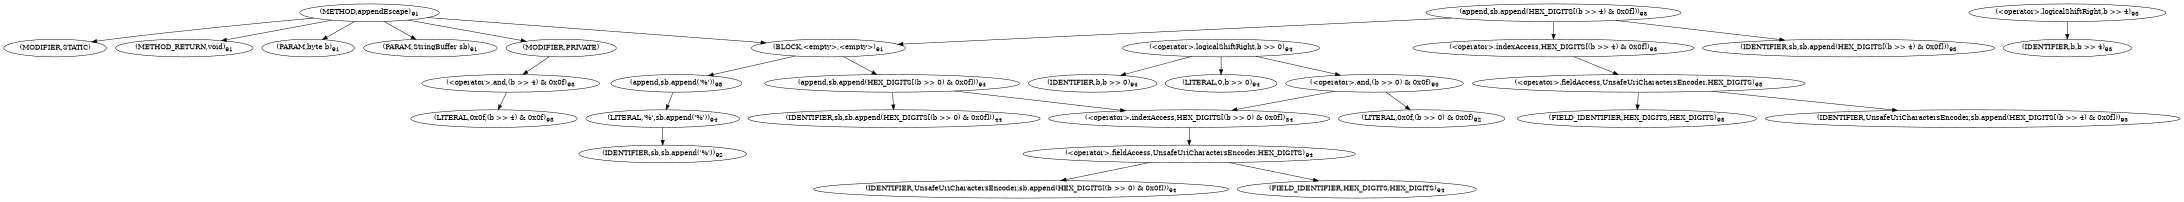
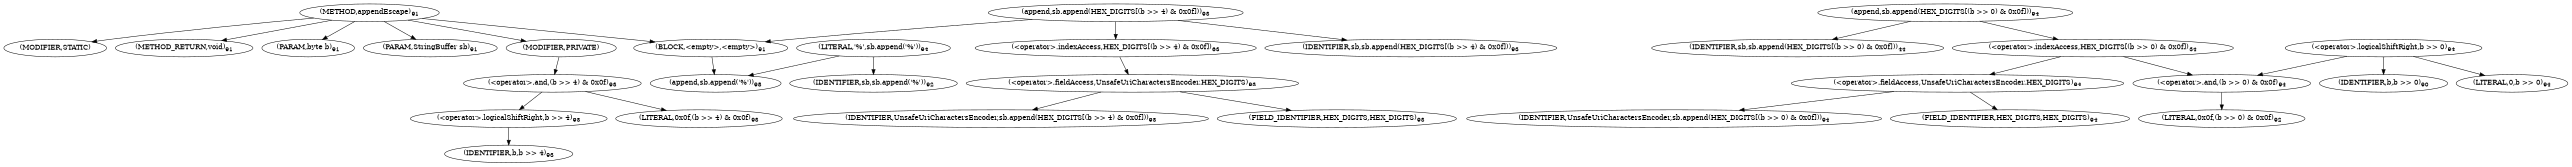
  digraph {
    n1 [label=<(METHOD,appendEscape)<SUB>91</SUB>>]
    n2 [label=<(PARAM,StringBuffer sb)<SUB>91</SUB>>]
    n3 [label=<(PARAM,byte b)<SUB>91</SUB>>]
    n4 [label=<(BLOCK,&lt;empty&gt;,&lt;empty&gt;)<SUB>91</SUB>>]
    n5 [label=<(MODIFIER,PRIVATE)>]
    n6 [label=<(MODIFIER,STATIC)>]
    n7 [label=<(METHOD_RETURN,void)<SUB>91</SUB>>]
    n8 [label=<(append,sb.append('%'))<SUB>98</SUB>>]
    n9 [label=<(append,sb.append(HEX_DIGITS[(b &gt;&gt; 0) &amp; 0x0f]))<SUB>94</SUB>>]
    n10 [label=<(&lt;operator&gt;.and,(b &gt;&gt; 4) &amp; 0x0f)<SUB>93</SUB>>]
    n11 [label=<(LITERAL,'%',sb.append('%'))<SUB>94</SUB>>]
    n12 [label=<(append,sb.append(HEX_DIGITS[(b &gt;&gt; 4) &amp; 0x0f]))<SUB>93</SUB>>]
    n13 [label=<(IDENTIFIER,sb,sb.append(HEX_DIGITS[(b &gt;&gt; 4) &amp; 0x0f]))<SUB>93</SUB>>]
-   n14 [label=<(&lt;operator&gt;.indexAccess,HEX_DIGITS[(b &gt;&gt; 4) &amp; 0x0f])<SUB>93</SUB>>]
+   n14 [label=<(&lt;operator&gt;.indexAccess,HEX_DIGITS[(b &gt;&gt; 4) &amp; 0x0f])<SUB>63</SUB>>]
    n15 [label=<(IDENTIFIER,sb,sb.append(HEX_DIGITS[(b &gt;&gt; 0) &amp; 0x0f]))<SUB>44</SUB>>]
    n16 [label=<(&lt;operator&gt;.indexAccess,HEX_DIGITS[(b &gt;&gt; 0) &amp; 0x0f])<SUB>34</SUB>>]
    n17 [label=<(IDENTIFIER,sb,sb.append('%'))<SUB>92</SUB>>]
    n18 [label=<(&lt;operator&gt;.fieldAccess,UnsafeUriCharactersEncoder.HEX_DIGITS)<SUB>93</SUB>>]
    n19 [label=<(IDENTIFIER,UnsafeUriCharactersEncoder,sb.append(HEX_DIGITS[(b &gt;&gt; 4) &amp; 0x0f]))<SUB>93</SUB>>]
    n20 [label=<(FIELD_IDENTIFIER,HEX_DIGITS,HEX_DIGITS)<SUB>93</SUB>>]
    n21 [label=<(&lt;operator&gt;.logicalShiftRight,b &gt;&gt; 4)<SUB>93</SUB>>]
    n22 [label=<(LITERAL,0x0f,(b &gt;&gt; 4) &amp; 0x0f)<SUB>93</SUB>>]
    n23 [label=<(IDENTIFIER,b,b &gt;&gt; 4)<SUB>93</SUB>>]
    n24 [label=<(&lt;operator&gt;.fieldAccess,UnsafeUriCharactersEncoder.HEX_DIGITS)<SUB>94</SUB>>]
    n25 [label=<(&lt;operator&gt;.and,(b &gt;&gt; 0) &amp; 0x0f)<SUB>94</SUB>>]
    n26 [label=<(IDENTIFIER,UnsafeUriCharactersEncoder,sb.append(HEX_DIGITS[(b &gt;&gt; 0) &amp; 0x0f]))<SUB>94</SUB>>]
    n27 [label=<(FIELD_IDENTIFIER,HEX_DIGITS,HEX_DIGITS)<SUB>94</SUB>>]
    n28 [label=<(LITERAL,0x0f,(b &gt;&gt; 0) &amp; 0x0f)<SUB>92</SUB>>]
    n29 [label=<(&lt;operator&gt;.logicalShiftRight,b &gt;&gt; 0)<SUB>94</SUB>>]
-   n30 [label=<(IDENTIFIER,b,b &gt;&gt; 0)<SUB>94</SUB>>]
+   n30 [label=<(IDENTIFIER,b,b &gt;&gt; 0)<SUB>90</SUB>>]
    n31 [label=<(LITERAL,0,b &gt;&gt; 0)<SUB>94</SUB>>]
    n1 -> n2
    n1 -> n3
    n1 -> n4
    n1 -> n5
    n1 -> n6
    n1 -> n7
    n4 -> n8
-   n4 -> n9
    n5 -> n10
-   n8 -> n11
+   n11 -> n8
    n9 -> n15
    n9 -> n16
+   n10 -> n21
    n10 -> n22
    n11 -> n17
    n12 -> n4
    n12 -> n13
    n12 -> n14
    n14 -> n18
    n16 -> n24
-   n25 -> n16
+   n16 -> n25
    n18 -> n19
    n18 -> n20
    n21 -> n23
    n24 -> n26
    n24 -> n27
    n25 -> n28
    n29 -> n25
    n29 -> n30
    n29 -> n31
  }
